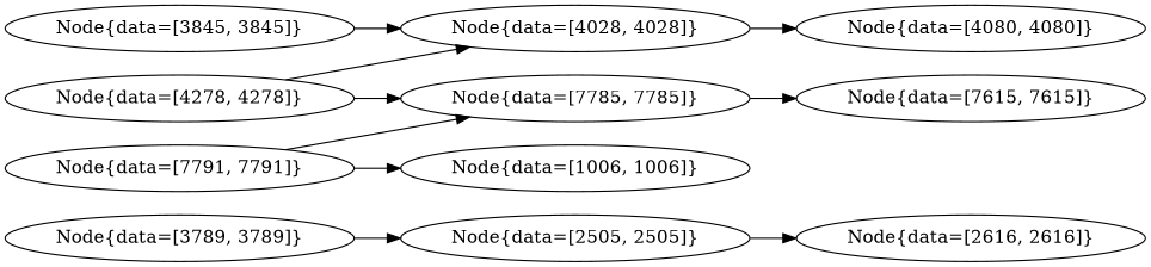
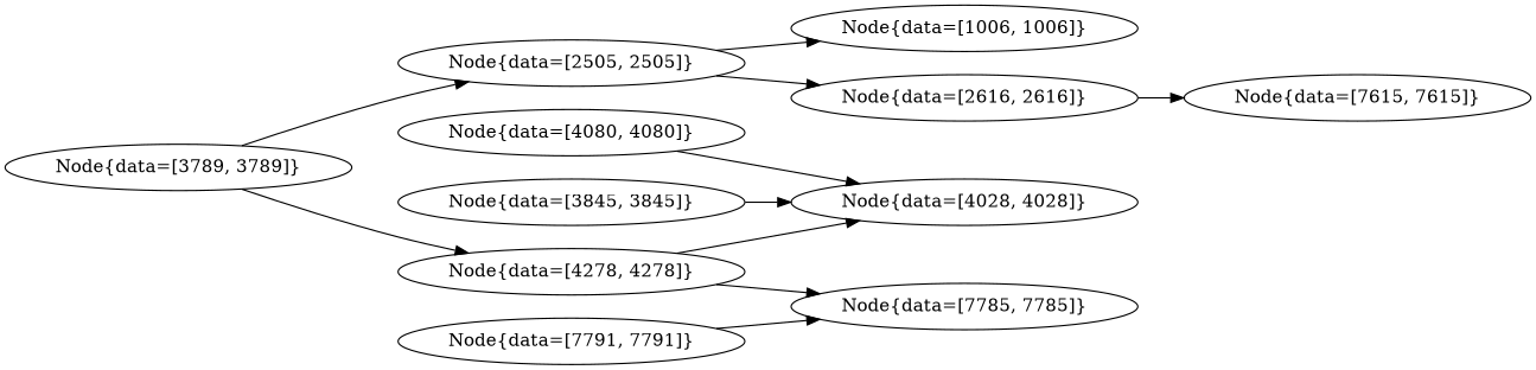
  digraph {
    rankdir=LR
    n1 [label="Node{data=[3789, 3789]}"]
    n2 [label="Node{data=[2505, 2505]}"]
    n3 [label="Node{data=[4278, 4278]}"]
    n4 [label="Node{data=[1006, 1006]}"]
    n5 [label="Node{data=[2616, 2616]}"]
    n6 [label="Node{data=[4028, 4028]}"]
    n7 [label="Node{data=[7785, 7785]}"]
    n8 [label="Node{data=[4080, 4080]}"]
    n9 [label="Node{data=[7615, 7615]}"]
    n10 [label="Node{data=[3845, 3845]}"]
    n11 [label="Node{data=[7791, 7791]}"]
    n1 -> n2
-   n11 -> n4
+   n1 -> n3
+   n2 -> n4
    n2 -> n5
    n3 -> n6
    n3 -> n7
-   n6 -> n8
-   n7 -> n9
+   n8 -> n6
+   n5 -> n9
    n10 -> n6
    n11 -> n7
  }
